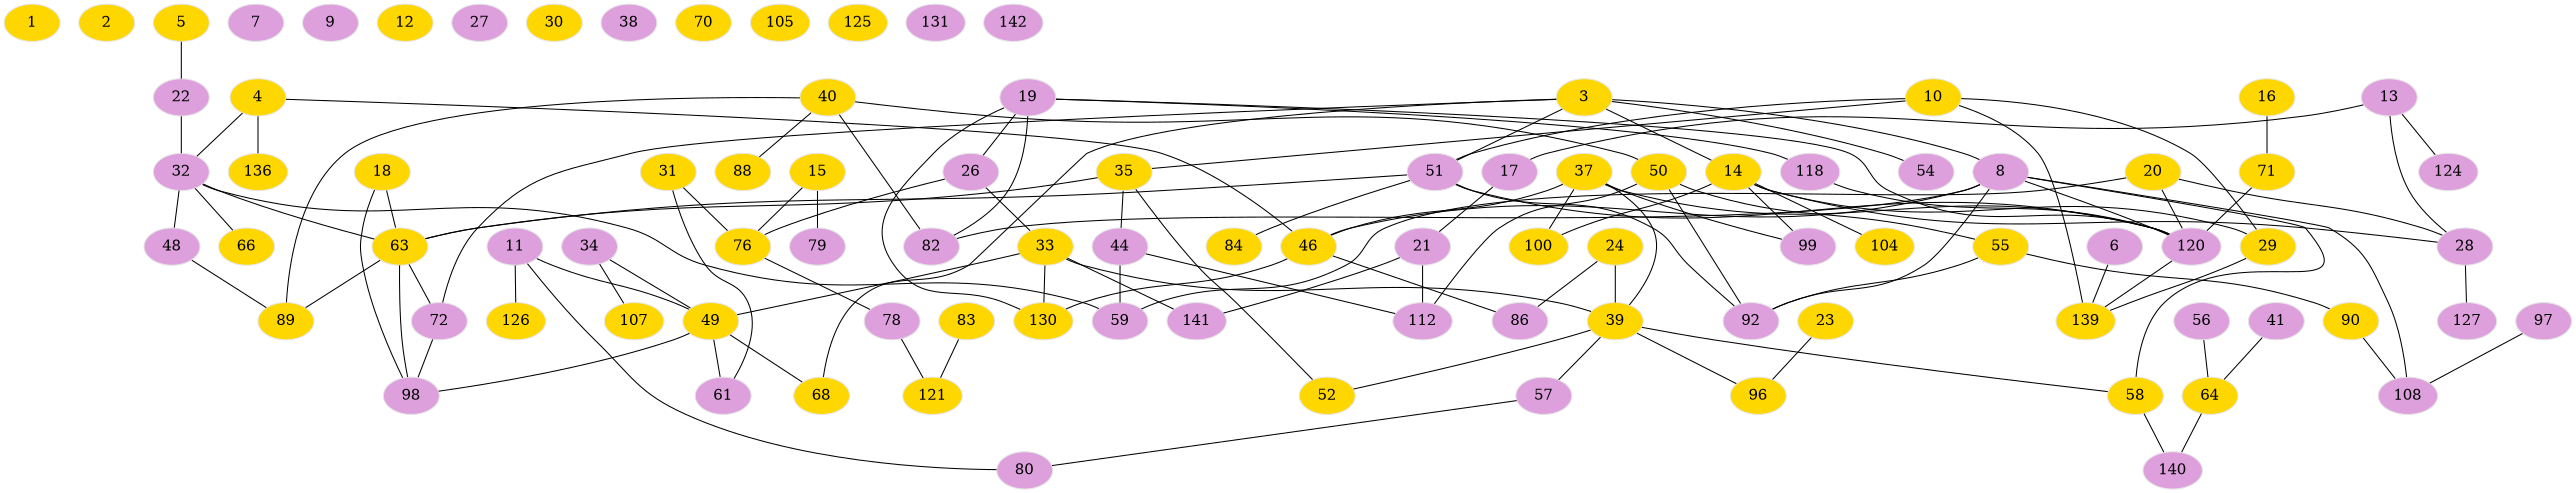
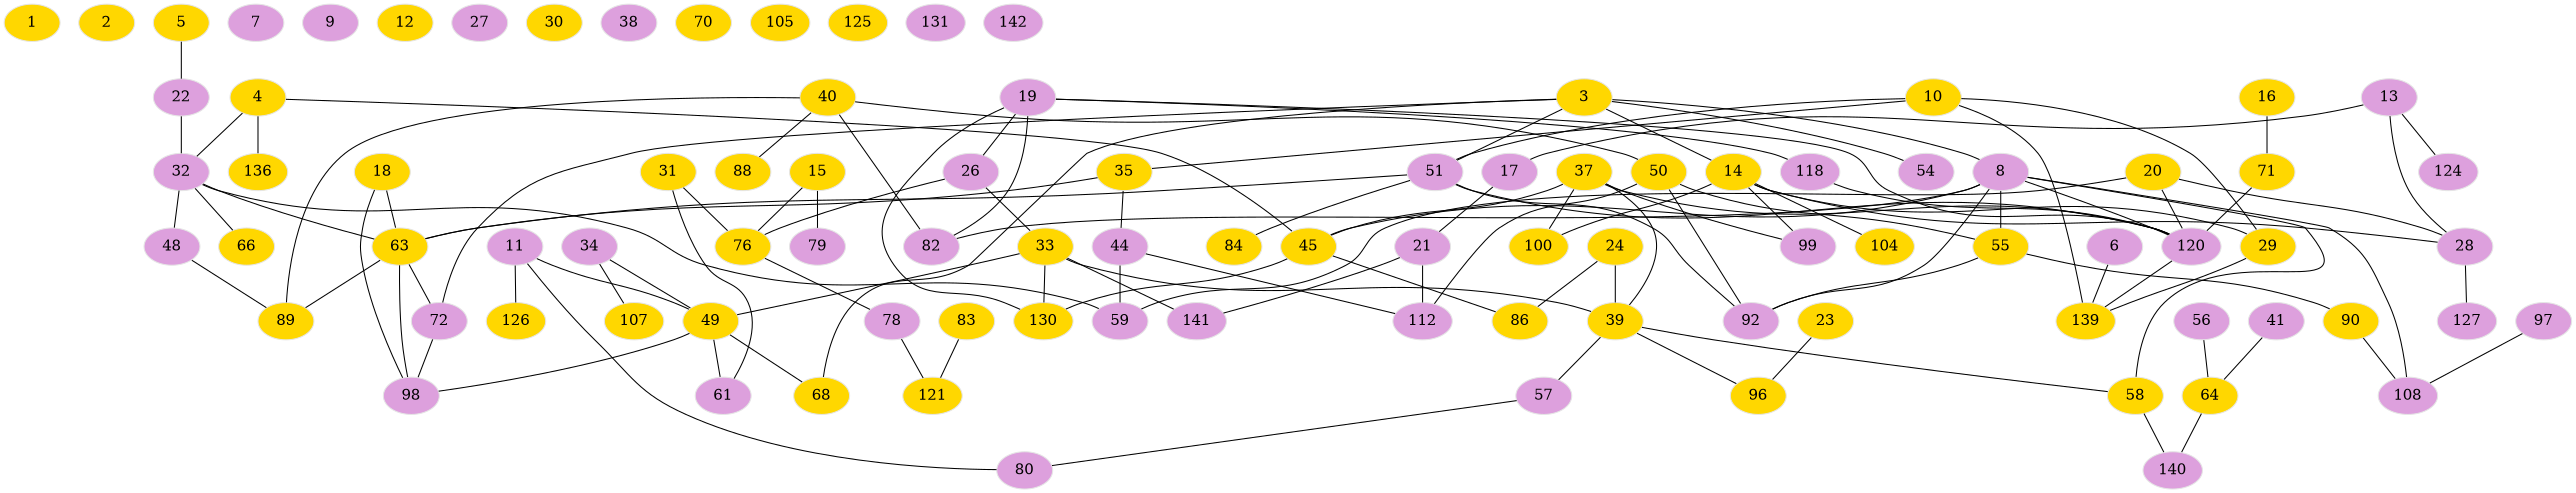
  graph {
    node [color=gray90 fillcolor=gold style=filled]
    1 [super="+137"]
    2
    3 [super="+43"]
    8 [fillcolor=plum super="+25"]
    14 [super="+42"]
    51 [fillcolor=plum super="+106"]
    54 [fillcolor=plum super="+62"]
    68 [super="+91"]
    72 [fillcolor=plum super="+81"]
-   46 [super="+53"]
+   46 [super="+53" label=45]
    55 [super="+60"]
    58 [super="+110"]
    82 [fillcolor=plum super="+138"]
    92 [fillcolor=plum super="+101"]
    108 [fillcolor=plum super="+116"]
    120 [fillcolor=plum super="+129"]
    29 [super="+114"]
    28 [fillcolor=plum super="+95"]
    99 [fillcolor=plum]
    100
    104
    63 [super="+135"]
    84
    98 [fillcolor=plum super="+128"]
    4 [super="+103"]
    32 [fillcolor=plum super="+45"]
    136
    59 [fillcolor=plum]
    48 [fillcolor=plum]
    66
    130
-   86 [fillcolor=plum super="+109"]
+   86 [super="+109"]
    22 [fillcolor=plum super="+94"]
    5
    6 [fillcolor=plum]
    139
    7 [fillcolor=plum]
    90
    140 [fillcolor=plum]
    9 [fillcolor=plum]
    10 [super="+143"]
    35 [super="+77"]
    44 [fillcolor=plum super="+113"]
-   52 [super="+65"]
    11 [fillcolor=plum super="+87"]
    49 [super="+117"]
    80 [fillcolor=plum]
    126
    61 [fillcolor=plum]
    12
    17 [fillcolor=plum super="+102"]
    21 [fillcolor=plum super="+111"]
    13 [fillcolor=plum]
    124 [fillcolor=plum]
    127 [fillcolor=plum super="+134"]
    76 [super="+133"]
    78 [fillcolor=plum]
    15
    79 [fillcolor=plum]
    71 [super="+74"]
    16
    112 [fillcolor=plum super="+123"]
    141 [fillcolor=plum]
    18 [super="+73"]
    89 [super="+93"]
    19 [fillcolor=plum super="+36"]
    26 [fillcolor=plum]
    118 [fillcolor=plum]
    33 [super="+69"]
    20 [super="+119"]
    23 [super="+75"]
    96
    39 [super="+132"]
    57 [fillcolor=plum]
    24
    27 [fillcolor=plum]
    30
    31 [super="+47"]
    34 [fillcolor=plum super="+67"]
    107
    37 [super="+115"]
    38 [fillcolor=plum]
    40
    50
    88 [super="+122"]
    41 [fillcolor=plum]
    64
    56 [fillcolor=plum super="+85"]
    70
    121
    83
    97 [fillcolor=plum]
    105
    125
    131 [fillcolor=plum]
    142 [fillcolor=plum]
    3 -- 8
    3 -- 14
    3 -- 51
    3 -- 54
    3 -- 68
    3 -- 72
    8 -- 46
+   8 -- 55
    8 -- 58
    8 -- 82
    8 -- 92
    8 -- 108
    8 -- 120
    14 -- 29
    14 -- 28
    14 -- 99
    14 -- 100
    14 -- 104
    51 -- 92
    51 -- 120
    51 -- 63
    51 -- 84
    72 -- 98
    46 -- 130
    46 -- 86
    55 -- 92
    55 -- 90
    58 -- 140
    120 -- 139
    29 -- 139
    28 -- 127
    63 -- 72
    63 -- 98
    63 -- 89
    4 -- 46
    4 -- 32
    4 -- 136
    32 -- 63
    32 -- 59
    32 -- 48
    32 -- 66
    48 -- 89
    22 -- 32
    5 -- 22
    6 -- 139
    90 -- 108
    10 -- 51
    10 -- 29
    10 -- 139
    10 -- 35
    35 -- 63
    35 -- 44 [weight=2]
-   35 -- 52
    44 -- 59
    44 -- 112
    11 -- 49
    11 -- 80
    11 -- 126
    49 -- 68
    49 -- 98
    49 -- 61
    17 -- 21
    21 -- 112
    21 -- 141
    13 -- 28
    13 -- 17
    13 -- 124
    76 -- 78
    78 -- 121
    15 -- 76
    15 -- 79
    71 -- 120
    16 -- 71
    18 -- 63
    18 -- 98
    19 -- 82
    19 -- 120
    19 -- 130
    19 -- 26
    19 -- 118
    26 -- 76
    26 -- 33
    118 -- 120
    33 -- 130
    33 -- 49
    33 -- 141
    33 -- 39
    20 -- 120
    20 -- 28
    20 -- 59
    23 -- 96
    39 -- 58
-   39 -- 52
    39 -- 96
    39 -- 57
    57 -- 80
    24 -- 86
    24 -- 39
    31 -- 61
    31 -- 76
    34 -- 49
    34 -- 107
    37 -- 46 [weight=2]
    37 -- 120
    37 -- 99
    37 -- 100
    37 -- 39
    40 -- 82
    40 -- 89
    40 -- 50
    40 -- 88
    50 -- 55
    50 -- 92
    50 -- 112
    41 -- 64
    64 -- 140
    56 -- 64
    83 -- 121
    97 -- 108
  }
